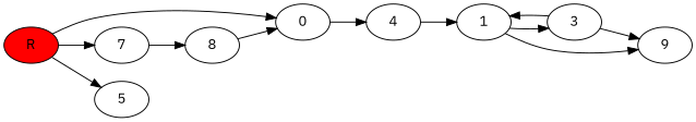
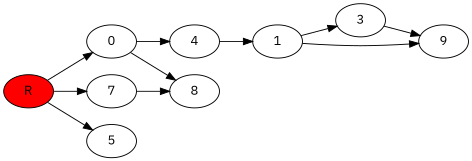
  digraph {
    fontname="IBM Plex Sans"
    rankdir=LR
    node [fontname="IBM Plex Sans"]
    edge [fontname="IBM Plex Sans"]
    1
    3
    9
    n4 [label=0]
    4
    8
    7
    R [fillcolor="#ff0000" style=filled]
    5
    1 -> 3
    1 -> 9
-   3 -> 1
    3 -> 9
    n4 -> 4
-   8 -> n4
+   n4 -> 8
    4 -> 1
    7 -> 8
    R -> n4
    R -> 7
    R -> 5
  }
